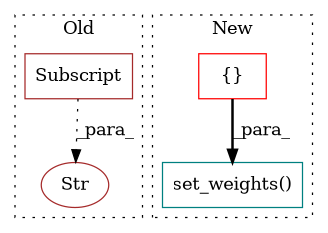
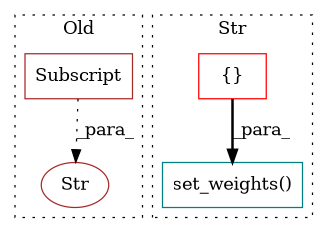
  digraph {
    node [color=brown shape=box]
    n1 [a=63 l="38,0" label=Subscript s="2557,0"]
    n2 [a=66 l=24 label=Str s=2570 shape=ellipse]
    n3 [a=75 color=teal l="17,1" label="set_weights()" s="4156,4177"]
    n4 [a=59 color=red l="1,0" label="{}" s="4173,4176"]
    subgraph cluster_1 {
      label=Old
      style=dotted
      n1
      n2
    }
    subgraph cluster_2 {
-     label=New
+     label=Str
      style=dotted
      n3
      n4
    }
    n1 -> n2 [label=_para_ style=dotted]
    n4 -> n3 [label=_para_ style=bold]
  }
